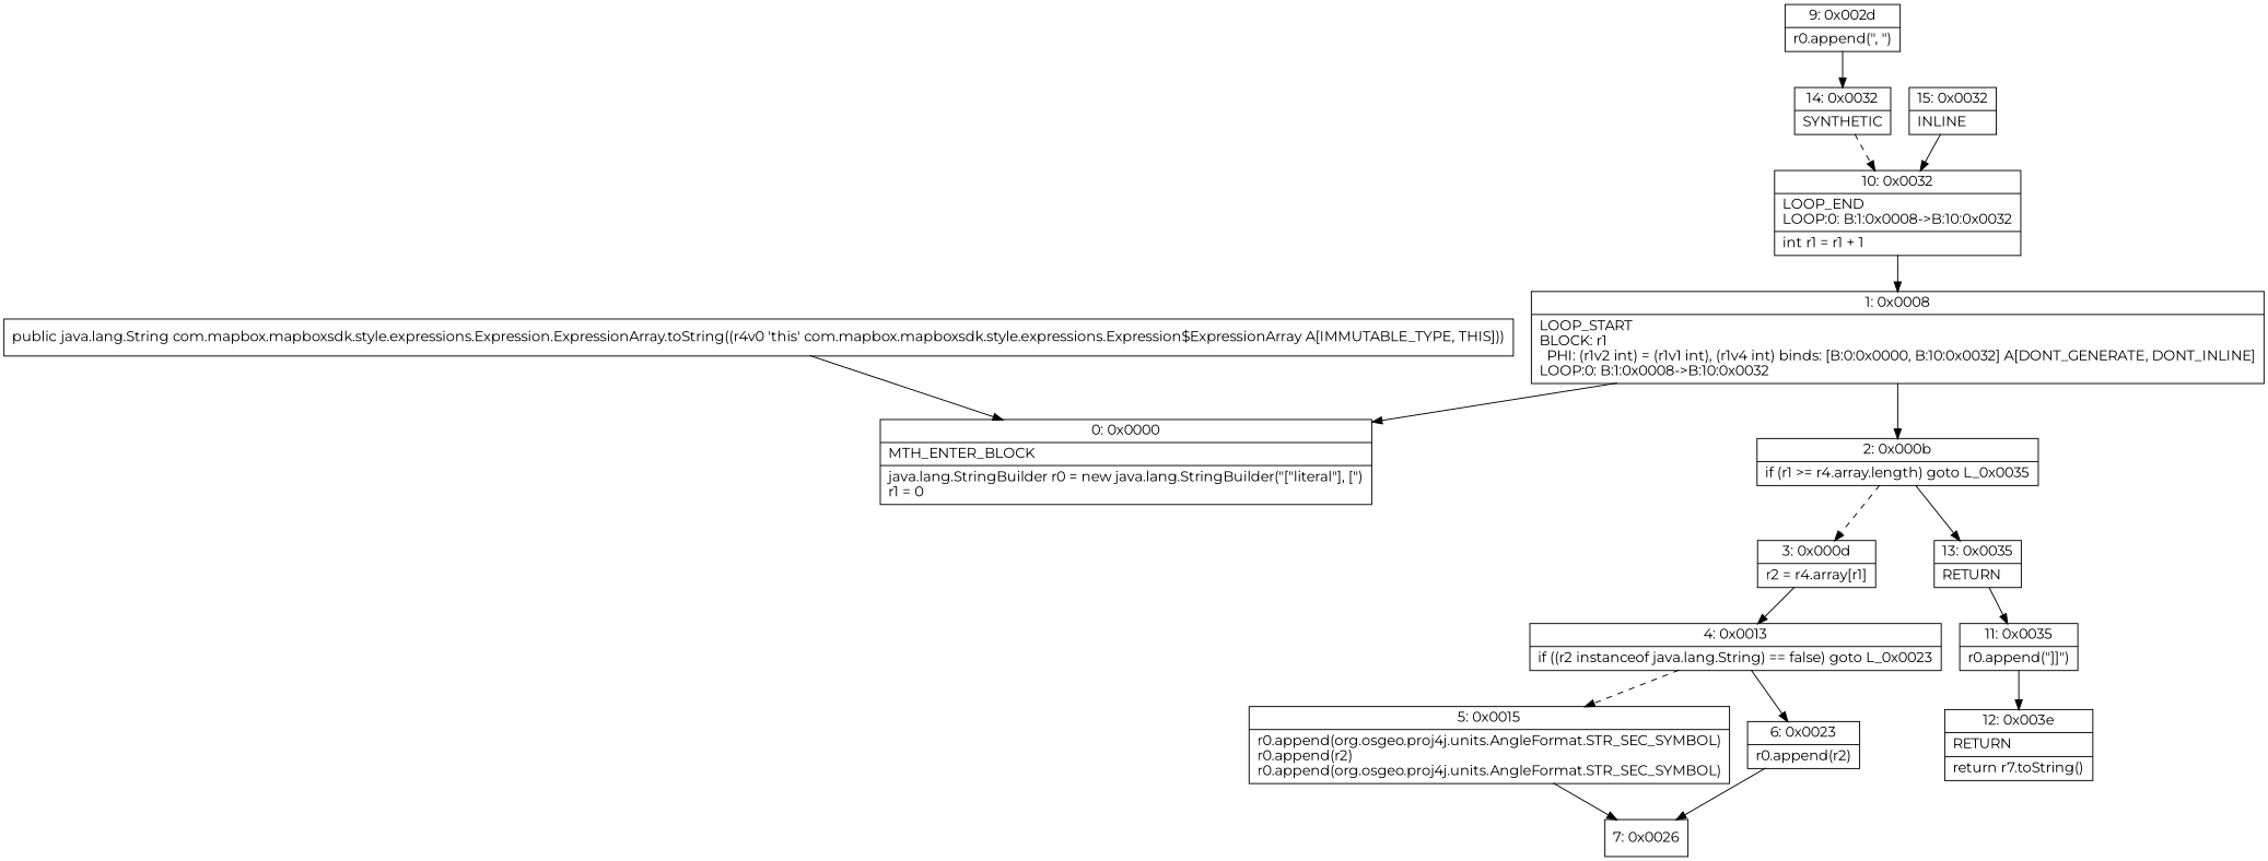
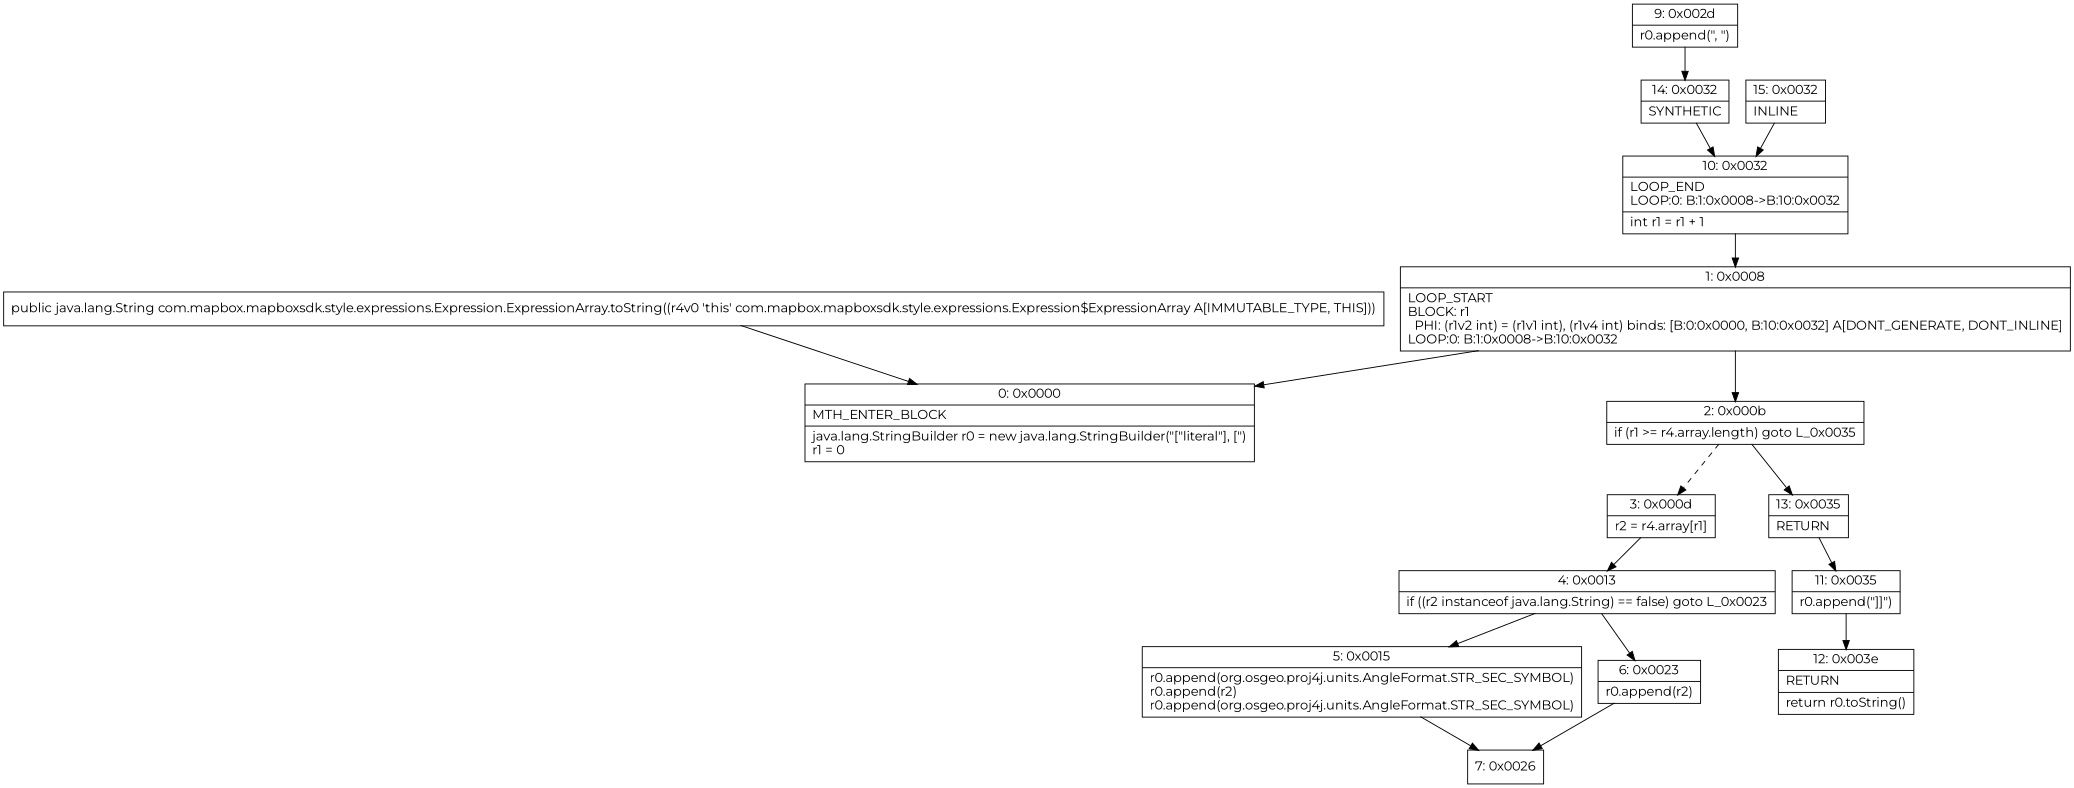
  digraph {
    fontname=Montserrat
    node [fontname=Montserrat shape=record]
    edge [fontname=Montserrat]
    n1 [label="{0\:\ 0x0000|MTH_ENTER_BLOCK\l|java.lang.StringBuilder r0 = new java.lang.StringBuilder(\"[\"literal\"], [\")\lr1 = 0\l}"]
    n2 [label="{1\:\ 0x0008|LOOP_START\lBLOCK: r1 \l  PHI: (r1v2 int) = (r1v1 int), (r1v4 int) binds: [B:0:0x0000, B:10:0x0032] A[DONT_GENERATE, DONT_INLINE]\lLOOP:0: B:1:0x0008\-\>B:10:0x0032\l}"]
    n3 [label="{2\:\ 0x000b|if (r1 \>= r4.array.length) goto L_0x0035\l}"]
    n4 [label="{3\:\ 0x000d|r2 = r4.array[r1]\l}"]
    n5 [label="{13\:\ 0x0035|RETURN\l}"]
    n6 [label="{4\:\ 0x0013|if ((r2 instanceof java.lang.String) == false) goto L_0x0023\l}"]
    n7 [label="{11\:\ 0x0035|r0.append(\"]]\")\l}"]
    n8 [label="{5\:\ 0x0015|r0.append(org.osgeo.proj4j.units.AngleFormat.STR_SEC_SYMBOL)\lr0.append(r2)\lr0.append(org.osgeo.proj4j.units.AngleFormat.STR_SEC_SYMBOL)\l}"]
    n9 [label="{6\:\ 0x0023|r0.append(r2)\l}"]
    n10 [label="{7\:\ 0x0026}"]
    n11 [label="{9\:\ 0x002d|r0.append(\", \")\l}"]
    n12 [label="{14\:\ 0x0032|SYNTHETIC\l}"]
    n13 [label="{15\:\ 0x0032|INLINE\l}"]
    n14 [label="{10\:\ 0x0032|LOOP_END\lLOOP:0: B:1:0x0008\-\>B:10:0x0032\l|int r1 = r1 + 1\l}"]
-   n15 [label="{12\:\ 0x003e|RETURN\l|return r7.toString()\l}"]
+   n15 [label="{12\:\ 0x003e|RETURN\l|return r0.toString()\l}"]
    n16 [label="{public java.lang.String com.mapbox.mapboxsdk.style.expressions.Expression.ExpressionArray.toString((r4v0 'this' com.mapbox.mapboxsdk.style.expressions.Expression$ExpressionArray A[IMMUTABLE_TYPE, THIS])) }"]
    n2 -> n1
    n2 -> n3
    n3 -> n4 [style=dashed]
    n3 -> n5
    n4 -> n6
    n5 -> n7
-   n6 -> n8 [style=dashed]
+   n6 -> n8 [style=solid]
    n6 -> n9
    n7 -> n15
    n8 -> n10
    n9 -> n10
    n11 -> n12
-   n12 -> n14 [style=dashed]
+   n12 -> n14
    n13 -> n14
    n14 -> n2
    n16 -> n1
  }
